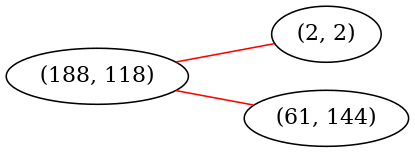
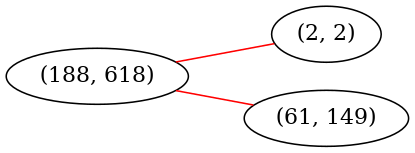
  graph {
    rankdir=LR
    edge [color=red weight=1]
-   "(188, 118)"
+   "(188, 118)" [label="(188, 618)"]
    "(2, 2)"
-   "(61, 144)"
+   "(61, 144)" [label="(61, 149)"]
    "(188, 118)" -- "(2, 2)"
    "(188, 118)" -- "(61, 144)"
  }
